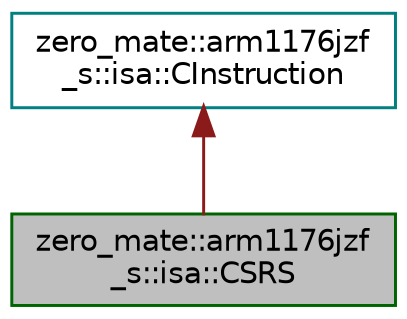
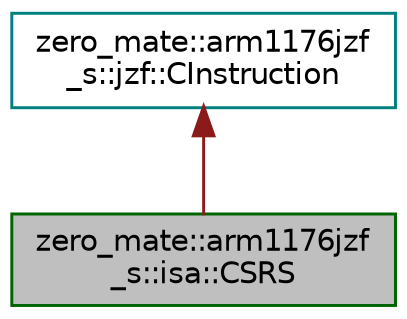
  digraph {
    node [fontname=Helvetica fontsize=10 shape=record]
    n1 [color=darkgreen fillcolor=grey75 fontcolor=black height=0.2 label="zero_mate::arm1176jzf\l_s::isa::CSRS" style=filled width=0.4]
-   n2 [color=teal height=0.2 label="zero_mate::arm1176jzf\l_s::isa::CInstruction" width=0.4]
+   n2 [color=teal height=0.2 label="zero_mate::arm1176jzf\l_s::jzf::CInstruction" width=0.4]
    n2 -> n1 [color=firebrick4 dir=back fontname=Helvetica fontsize=10 labelfontname=Helvetica labelfontsize=10 style=solid]
  }
